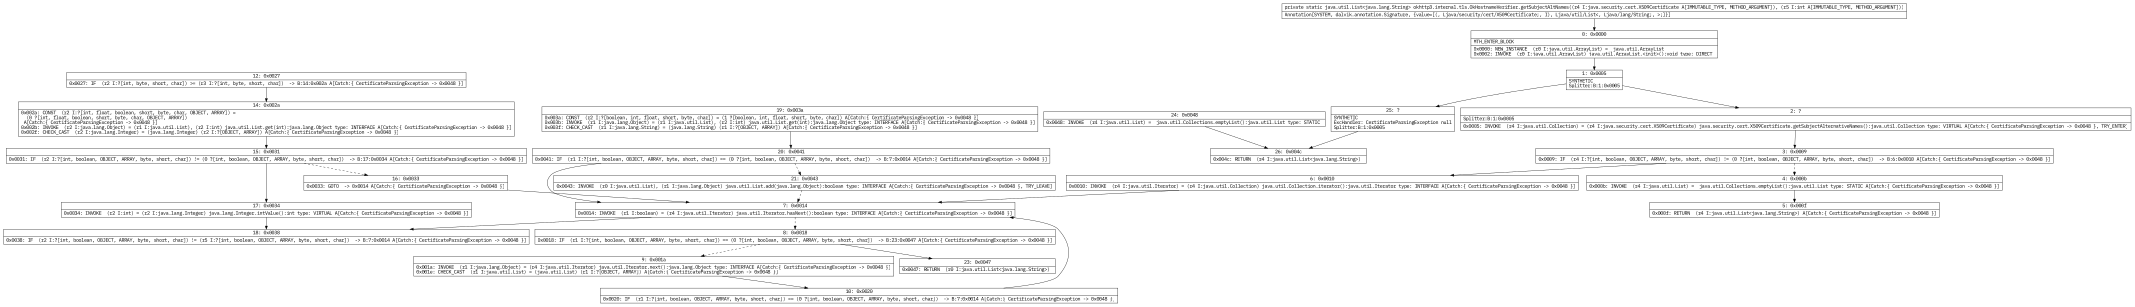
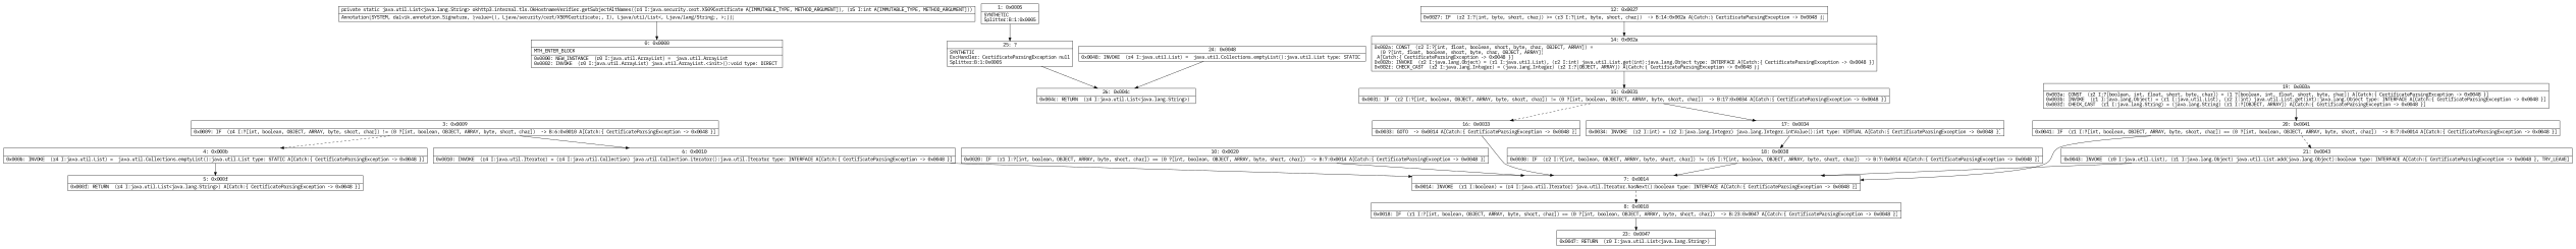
  digraph {
    fontname="IBM Plex Mono"
    node [fontname="IBM Plex Mono" shape=record]
    edge [fontname="IBM Plex Mono"]
    n1 [label="{0\:\ 0x0000|MTH_ENTER_BLOCK\l|0x0000: NEW_INSTANCE  (r0 I:java.util.ArrayList) =  java.util.ArrayList \l0x0002: INVOKE  (r0 I:java.util.ArrayList) java.util.ArrayList.\<init\>():void type: DIRECT \l}"]
    n2 [label="{1\:\ 0x0005|SYNTHETIC\lSplitter:B:1:0x0005\l}"]
-   n3 [label="{2\:\ ?|Splitter:B:1:0x0005\l|0x0005: INVOKE  (r4 I:java.util.Collection) = (r4 I:java.security.cert.X509Certificate) java.security.cert.X509Certificate.getSubjectAlternativeNames():java.util.Collection type: VIRTUAL A[Catch:\{ CertificateParsingException \-\> 0x0048 \}, TRY_ENTER]\l}"]
    n4 [label="{25\:\ ?|SYNTHETIC\lExcHandler: CertificateParsingException null\lSplitter:B:1:0x0005\l}"]
    n5 [label="{3\:\ 0x0009|0x0009: IF  (r4 I:?[int, boolean, OBJECT, ARRAY, byte, short, char]) != (0 ?[int, boolean, OBJECT, ARRAY, byte, short, char])  \-\> B:6:0x0010 A[Catch:\{ CertificateParsingException \-\> 0x0048 \}]\l}"]
    n6 [label="{26\:\ 0x004c|0x004c: RETURN  (r4 I:java.util.List\<java.lang.String\>) \l}"]
    n7 [label="{4\:\ 0x000b|0x000b: INVOKE  (r4 I:java.util.List) =  java.util.Collections.emptyList():java.util.List type: STATIC A[Catch:\{ CertificateParsingException \-\> 0x0048 \}]\l}"]
    n8 [label="{6\:\ 0x0010|0x0010: INVOKE  (r4 I:java.util.Iterator) = (r4 I:java.util.Collection) java.util.Collection.iterator():java.util.Iterator type: INTERFACE A[Catch:\{ CertificateParsingException \-\> 0x0048 \}]\l}"]
    n9 [label="{5\:\ 0x000f|0x000f: RETURN  (r4 I:java.util.List\<java.lang.String\>) A[Catch:\{ CertificateParsingException \-\> 0x0048 \}]\l}"]
    n10 [label="{7\:\ 0x0014|0x0014: INVOKE  (r1 I:boolean) = (r4 I:java.util.Iterator) java.util.Iterator.hasNext():boolean type: INTERFACE A[Catch:\{ CertificateParsingException \-\> 0x0048 \}]\l}"]
    n11 [label="{8\:\ 0x0018|0x0018: IF  (r1 I:?[int, boolean, OBJECT, ARRAY, byte, short, char]) == (0 ?[int, boolean, OBJECT, ARRAY, byte, short, char])  \-\> B:23:0x0047 A[Catch:\{ CertificateParsingException \-\> 0x0048 \}]\l}"]
-   n12 [label="{9\:\ 0x001a|0x001a: INVOKE  (r1 I:java.lang.Object) = (r4 I:java.util.Iterator) java.util.Iterator.next():java.lang.Object type: INTERFACE A[Catch:\{ CertificateParsingException \-\> 0x0048 \}]\l0x001e: CHECK_CAST  (r1 I:java.util.List) = (java.util.List) (r1 I:?[OBJECT, ARRAY]) A[Catch:\{ CertificateParsingException \-\> 0x0048 \}]\l}"]
    n13 [label="{23\:\ 0x0047|0x0047: RETURN  (r0 I:java.util.List\<java.lang.String\>) \l}"]
    n14 [label="{10\:\ 0x0020|0x0020: IF  (r1 I:?[int, boolean, OBJECT, ARRAY, byte, short, char]) == (0 ?[int, boolean, OBJECT, ARRAY, byte, short, char])  \-\> B:7:0x0014 A[Catch:\{ CertificateParsingException \-\> 0x0048 \}]\l}"]
    n15 [label="{12\:\ 0x0027|0x0027: IF  (r2 I:?[int, byte, short, char]) \>= (r3 I:?[int, byte, short, char])  \-\> B:14:0x002a A[Catch:\{ CertificateParsingException \-\> 0x0048 \}]\l}"]
    n16 [label="{14\:\ 0x002a|0x002a: CONST  (r2 I:?[int, float, boolean, short, byte, char, OBJECT, ARRAY]) = \l  (0 ?[int, float, boolean, short, byte, char, OBJECT, ARRAY])\l A[Catch:\{ CertificateParsingException \-\> 0x0048 \}]\l0x002b: INVOKE  (r2 I:java.lang.Object) = (r1 I:java.util.List), (r2 I:int) java.util.List.get(int):java.lang.Object type: INTERFACE A[Catch:\{ CertificateParsingException \-\> 0x0048 \}]\l0x002f: CHECK_CAST  (r2 I:java.lang.Integer) = (java.lang.Integer) (r2 I:?[OBJECT, ARRAY]) A[Catch:\{ CertificateParsingException \-\> 0x0048 \}]\l}"]
    n17 [label="{15\:\ 0x0031|0x0031: IF  (r2 I:?[int, boolean, OBJECT, ARRAY, byte, short, char]) != (0 ?[int, boolean, OBJECT, ARRAY, byte, short, char])  \-\> B:17:0x0034 A[Catch:\{ CertificateParsingException \-\> 0x0048 \}]\l}"]
    n18 [label="{16\:\ 0x0033|0x0033: GOTO  \-\> 0x0014 A[Catch:\{ CertificateParsingException \-\> 0x0048 \}]\l}"]
    n19 [label="{17\:\ 0x0034|0x0034: INVOKE  (r2 I:int) = (r2 I:java.lang.Integer) java.lang.Integer.intValue():int type: VIRTUAL A[Catch:\{ CertificateParsingException \-\> 0x0048 \}]\l}"]
    n20 [label="{18\:\ 0x0038|0x0038: IF  (r2 I:?[int, boolean, OBJECT, ARRAY, byte, short, char]) != (r5 I:?[int, boolean, OBJECT, ARRAY, byte, short, char])  \-\> B:7:0x0014 A[Catch:\{ CertificateParsingException \-\> 0x0048 \}]\l}"]
    n21 [label="{19\:\ 0x003a|0x003a: CONST  (r2 I:?[boolean, int, float, short, byte, char]) = (1 ?[boolean, int, float, short, byte, char]) A[Catch:\{ CertificateParsingException \-\> 0x0048 \}]\l0x003b: INVOKE  (r1 I:java.lang.Object) = (r1 I:java.util.List), (r2 I:int) java.util.List.get(int):java.lang.Object type: INTERFACE A[Catch:\{ CertificateParsingException \-\> 0x0048 \}]\l0x003f: CHECK_CAST  (r1 I:java.lang.String) = (java.lang.String) (r1 I:?[OBJECT, ARRAY]) A[Catch:\{ CertificateParsingException \-\> 0x0048 \}]\l}"]
    n22 [label="{20\:\ 0x0041|0x0041: IF  (r1 I:?[int, boolean, OBJECT, ARRAY, byte, short, char]) == (0 ?[int, boolean, OBJECT, ARRAY, byte, short, char])  \-\> B:7:0x0014 A[Catch:\{ CertificateParsingException \-\> 0x0048 \}]\l}"]
    n23 [label="{21\:\ 0x0043|0x0043: INVOKE  (r0 I:java.util.List), (r1 I:java.lang.Object) java.util.List.add(java.lang.Object):boolean type: INTERFACE A[Catch:\{ CertificateParsingException \-\> 0x0048 \}, TRY_LEAVE]\l}"]
    n24 [label="{24\:\ 0x0048|0x0048: INVOKE  (r4 I:java.util.List) =  java.util.Collections.emptyList():java.util.List type: STATIC \l}"]
    n25 [label="{private static java.util.List\<java.lang.String\> okhttp3.internal.tls.OkHostnameVerifier.getSubjectAltNames((r4 I:java.security.cert.X509Certificate A[IMMUTABLE_TYPE, METHOD_ARGUMENT]), (r5 I:int A[IMMUTABLE_TYPE, METHOD_ARGUMENT]))  | Annotation[SYSTEM, dalvik.annotation.Signature, \{value=[(, Ljava\/security\/cert\/X509Certificate;, I), Ljava\/util\/List\<, Ljava\/lang\/String;, \>;]\}]\l}"]
-   n1 -> n2
-   n2 -> n3
    n2 -> n4
-   n3 -> n5
    n4 -> n6
    n5 -> n7 [style=dashed]
    n5 -> n8
    n7 -> n9
    n8 -> n10
    n10 -> n11 [style=dashed]
-   n11 -> n12 [style=dashed]
    n11 -> n13
-   n12 -> n14
    n14 -> n10
    n15 -> n16
    n16 -> n17
    n17 -> n18 [style=dashed]
    n17 -> n19
    n18 -> n10
    n19 -> n20
-   n10 -> n20
+   n20 -> n10
    n21 -> n22
    n22 -> n10
    n22 -> n23 [style=dashed]
-   n23 -> n10 [style=dashed]
+   n23 -> n10
    n24 -> n6
    n25 -> n1
  }
